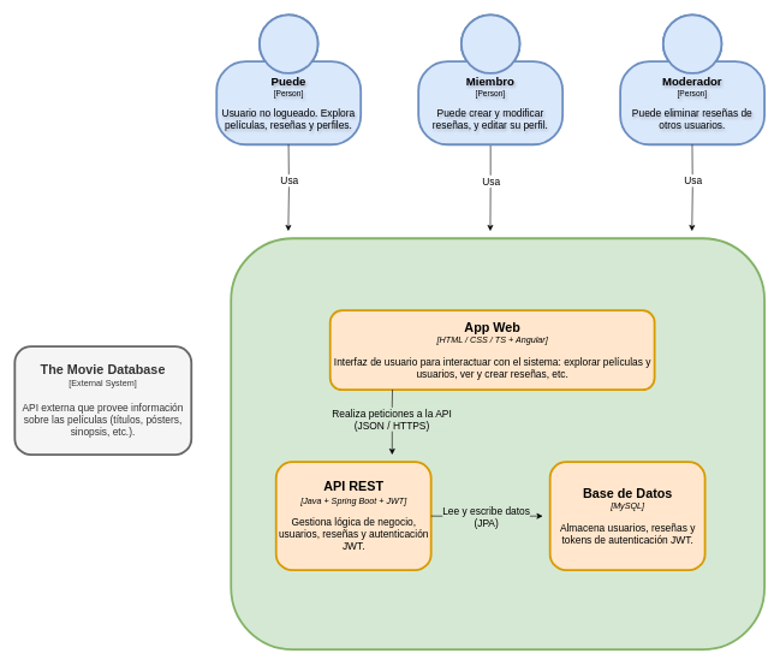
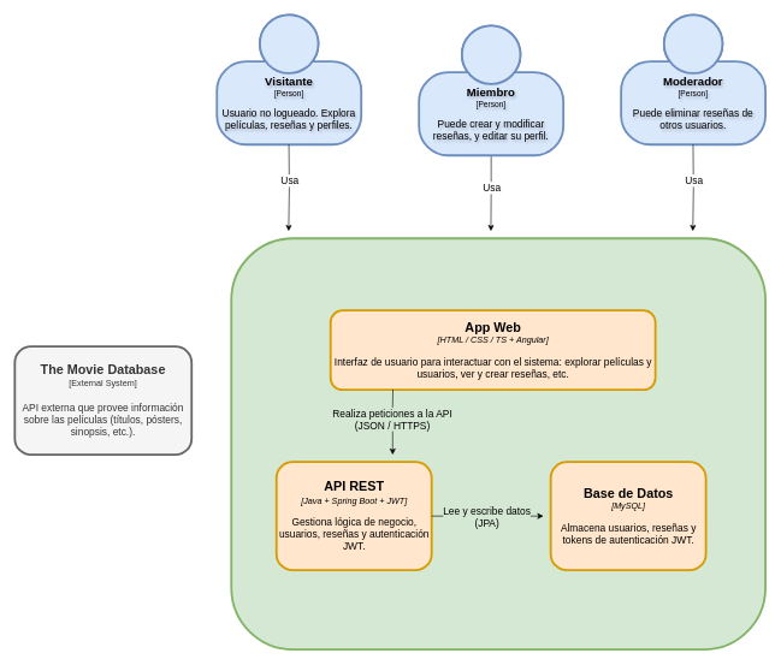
  <mxCell id="0" />
  <mxCell id="1" parent="0" />
- <mxCell id="2" value="&lt;font style=&quot;font-size: 16px&quot;&gt;&lt;b&gt;Puede&lt;/b&gt;&lt;/font&gt;&lt;div&gt;[Person]&lt;/div&gt;&lt;br&gt;&lt;div&gt;&lt;font style=&quot;font-size: 14px&quot;&gt;&lt;font&gt;Usuario no logueado. Explora películas, reseñas y perfiles.&lt;/font&gt;&lt;/font&gt;&lt;/div&gt;" style="html=1;fontSize=11;dashed=0;fillColor=#dae8fc;strokeColor=#6c8ebf;shape=mxgraph.c4.person2;align=center;metaEdit=1;points=[[0.5,0,0],[1,0.5,0],[1,0.75,0],[0.75,1,0],[0.5,1,0],[0.25,1,0],[0,0.75,0],[0,0.5,0]];resizable=0;shadow=0;spacingTop=0;whiteSpace=wrap;textShadow=1;strokeWidth=3;" parent="1" vertex="1"><mxGeometry x="300" y="20" width="200" height="180" as="geometry" /></mxCell>
+ <mxCell id="2" value="&lt;font style=&quot;font-size: 16px&quot;&gt;&lt;b&gt;Visitante&lt;/b&gt;&lt;/font&gt;&lt;div&gt;[Person]&lt;/div&gt;&lt;br&gt;&lt;div&gt;&lt;font style=&quot;font-size: 14px&quot;&gt;&lt;font&gt;Usuario no logueado. Explora películas, reseñas y perfiles.&lt;/font&gt;&lt;/font&gt;&lt;/div&gt;" style="html=1;fontSize=11;dashed=0;fillColor=#dae8fc;strokeColor=#6c8ebf;shape=mxgraph.c4.person2;align=center;metaEdit=1;points=[[0.5,0,0],[1,0.5,0],[1,0.75,0],[0.75,1,0],[0.5,1,0],[0.25,1,0],[0,0.75,0],[0,0.5,0]];resizable=0;shadow=0;spacingTop=0;whiteSpace=wrap;textShadow=1;strokeWidth=3;" parent="1" vertex="1"><mxGeometry x="300" y="20" width="200" height="180" as="geometry" /></mxCell>
  <mxCell id="3" style="edgeStyle=orthogonalEdgeStyle;rounded=0;orthogonalLoop=1;jettySize=auto;html=1;exitX=0.5;exitY=1;exitDx=0;exitDy=0;exitPerimeter=0;" parent="1" source="5" edge="1"><mxGeometry relative="1" as="geometry"><mxPoint x="679.615" y="320" as="targetPoint" /></mxGeometry></mxCell>
  <mxCell id="4" value="&lt;font style=&quot;font-size: 14px;&quot;&gt;Usa&lt;/font&gt;" style="edgeLabel;html=1;align=center;verticalAlign=middle;resizable=0;points=[];" parent="3" vertex="1" connectable="0"><mxGeometry x="-0.199" y="3" relative="1" as="geometry"><mxPoint x="-3" y="2" as="offset" /></mxGeometry></mxCell>
- <mxCell id="5" value="&lt;font style=&quot;font-size: 16px&quot;&gt;&lt;b&gt;Miembro&lt;/b&gt;&lt;/font&gt;&lt;div&gt;[Person]&lt;/div&gt;&lt;br&gt;&lt;div&gt;&lt;font style=&quot;font-size: 14px&quot;&gt;&lt;font&gt;Puede crear y modificar reseñas, y editar su perfil.&lt;/font&gt;&lt;/font&gt;&lt;/div&gt;" style="html=1;fontSize=11;dashed=0;fillColor=#dae8fc;strokeColor=#6c8ebf;shape=mxgraph.c4.person2;align=center;metaEdit=1;points=[[0.5,0,0],[1,0.5,0],[1,0.75,0],[0.75,1,0],[0.5,1,0],[0.25,1,0],[0,0.75,0],[0,0.5,0]];resizable=0;shadow=0;spacingTop=0;whiteSpace=wrap;textShadow=1;strokeWidth=3;" parent="1" vertex="1"><mxGeometry x="580" y="20" width="200" height="180" as="geometry" /></mxCell>
+ <mxCell id="5" value="&lt;font style=&quot;font-size: 16px&quot;&gt;&lt;b&gt;Miembro&lt;/b&gt;&lt;/font&gt;&lt;div&gt;[Person]&lt;/div&gt;&lt;br&gt;&lt;div&gt;&lt;font style=&quot;font-size: 14px&quot;&gt;&lt;font&gt;Puede crear y modificar reseñas, y editar su perfil.&lt;/font&gt;&lt;/font&gt;&lt;/div&gt;" style="html=1;fontSize=11;dashed=0;fillColor=#dae8fc;strokeColor=#6c8ebf;shape=mxgraph.c4.person2;align=center;metaEdit=1;points=[[0.5,0,0],[1,0.5,0],[1,0.75,0],[0.75,1,0],[0.5,1,0],[0.25,1,0],[0,0.75,0],[0,0.5,0]];resizable=0;shadow=0;spacingTop=0;whiteSpace=wrap;textShadow=1;strokeWidth=3;" parent="1" vertex="1"><mxGeometry x="580" y="35" width="200" height="180" as="geometry" /></mxCell>
  <mxCell id="6" value="&lt;font style=&quot;font-size:16px&quot;&gt;&lt;b&gt;Moderador&lt;/b&gt;&lt;/font&gt;&lt;div&gt;[Person]&lt;/div&gt;&lt;br&gt;&lt;div&gt;&lt;font style=&quot;font-size: 14px&quot;&gt;&lt;font&gt;Puede eliminar reseñas de otros usuarios.&lt;/font&gt;&lt;/font&gt;&lt;/div&gt;" style="html=1;fontSize=11;dashed=0;fillColor=#dae8fc;strokeColor=#6c8ebf;shape=mxgraph.c4.person2;align=center;metaEdit=1;points=[[0.5,0,0],[1,0.5,0],[1,0.75,0],[0.75,1,0],[0.5,1,0],[0.25,1,0],[0,0.75,0],[0,0.5,0]];resizable=0;shadow=0;spacingTop=0;whiteSpace=wrap;textShadow=1;strokeWidth=3;" parent="1" vertex="1"><mxGeometry x="860" y="20" width="200" height="180" as="geometry" /></mxCell>
  <mxCell id="7" value="" style="rounded=1;whiteSpace=wrap;html=1;fillColor=#d5e8d4;strokeColor=#82b366;strokeWidth=3;shadow=0;" parent="1" vertex="1"><mxGeometry x="320" y="330" width="740" height="570" as="geometry" /></mxCell>
  <mxCell id="8" value="&lt;div&gt;&lt;font style=&quot;font-size: 18px;&quot;&gt;&lt;b&gt;The Movie Database&lt;/b&gt;&lt;/font&gt;&lt;/div&gt;&lt;div&gt;&lt;font style=&quot;font-size: 12px;&quot;&gt;[External System]&lt;/font&gt;&lt;/div&gt;&lt;div&gt;&lt;font style=&quot;font-size: 15px;&quot;&gt;&lt;br&gt;&lt;/font&gt;&lt;/div&gt;&lt;div&gt;&lt;span style=&quot;font-size: 14px;&quot;&gt;API externa que provee información sobre las películas (títulos, pósters, sinopsis, etc.).&lt;/span&gt;&lt;/div&gt;" style="rounded=1;whiteSpace=wrap;html=1;fillColor=#f5f5f5;strokeColor=#666666;strokeWidth=3;fontColor=#333333;" parent="1" vertex="1"><mxGeometry x="20" y="480" width="245" height="150" as="geometry" /></mxCell>
  <mxCell id="9" style="edgeStyle=orthogonalEdgeStyle;rounded=0;orthogonalLoop=1;jettySize=auto;html=1;exitX=0.5;exitY=1;exitDx=0;exitDy=0;exitPerimeter=0;" parent="1" edge="1"><mxGeometry relative="1" as="geometry"><mxPoint x="399.37" y="320" as="targetPoint" /><mxPoint x="399.755" y="200" as="sourcePoint" /></mxGeometry></mxCell>
  <mxCell id="10" value="&lt;font style=&quot;font-size: 14px;&quot;&gt;Usa&lt;/font&gt;" style="edgeLabel;html=1;align=center;verticalAlign=middle;resizable=0;points=[];" parent="9" vertex="1" connectable="0"><mxGeometry x="-0.199" y="3" relative="1" as="geometry"><mxPoint x="-3" y="2" as="offset" /></mxGeometry></mxCell>
  <mxCell id="11" style="edgeStyle=orthogonalEdgeStyle;rounded=0;orthogonalLoop=1;jettySize=auto;html=1;exitX=0.5;exitY=1;exitDx=0;exitDy=0;exitPerimeter=0;" parent="1" edge="1"><mxGeometry relative="1" as="geometry"><mxPoint x="959.38" y="320" as="targetPoint" /><mxPoint x="959.765" y="200" as="sourcePoint" /></mxGeometry></mxCell>
  <mxCell id="12" value="&lt;font style=&quot;font-size: 14px;&quot;&gt;Usa&lt;/font&gt;" style="edgeLabel;html=1;align=center;verticalAlign=middle;resizable=0;points=[];" parent="11" vertex="1" connectable="0"><mxGeometry x="-0.199" y="3" relative="1" as="geometry"><mxPoint x="-3" y="2" as="offset" /></mxGeometry></mxCell>
  <mxCell id="13" value="&lt;span style=&quot;font-size: 18px;&quot;&gt;&lt;b&gt;App Web&lt;/b&gt;&lt;/span&gt;&lt;div&gt;&lt;div&gt;&lt;div style=&quot;&quot;&gt;&lt;font&gt;&lt;i&gt;[HTML / CSS / TS + Angular]&lt;/i&gt;&lt;/font&gt;&lt;/div&gt;&lt;/div&gt;&lt;div style=&quot;color: rgb(18, 18, 18);&quot;&gt;&lt;br&gt;&lt;/div&gt;&lt;div&gt;&lt;span style=&quot;font-size: 14px;&quot;&gt;Interfaz de usuario para interactuar con el sistema: explorar películas y usuarios, ver y crear reseñas, etc.&lt;/span&gt;&lt;/div&gt;&lt;/div&gt;" style="rounded=1;whiteSpace=wrap;html=1;fillColor=#ffe6cc;strokeColor=#d79b00;strokeWidth=3;" parent="1" vertex="1"><mxGeometry x="457.5" y="430" width="450" height="110" as="geometry" /></mxCell>
  <mxCell id="14" value="&lt;span style=&quot;font-size: 18px;&quot;&gt;&lt;b&gt;API REST&lt;/b&gt;&lt;/span&gt;&lt;div&gt;&lt;div&gt;&lt;div style=&quot;&quot;&gt;&lt;font&gt;&lt;i&gt;[Java + Spring Boot + JWT]&lt;/i&gt;&lt;/font&gt;&lt;/div&gt;&lt;/div&gt;&lt;div style=&quot;color: rgb(18, 18, 18);&quot;&gt;&lt;br&gt;&lt;/div&gt;&lt;div&gt;&lt;span style=&quot;font-size: 14px;&quot;&gt;Gestiona lógica de negocio, usuarios, reseñas y autenticación JWT.&lt;/span&gt;&lt;/div&gt;&lt;/div&gt;" style="rounded=1;whiteSpace=wrap;html=1;fillColor=#ffe6cc;strokeColor=#d79b00;strokeWidth=3;" parent="1" vertex="1"><mxGeometry x="382.5" y="640" width="215" height="150" as="geometry" /></mxCell>
  <mxCell id="15" value="&lt;span style=&quot;font-size: 18px;&quot;&gt;&lt;b&gt;Base de Datos&lt;/b&gt;&lt;/span&gt;&lt;div&gt;&lt;div&gt;&lt;div style=&quot;&quot;&gt;&lt;font&gt;&lt;i&gt;[MySQL]&lt;/i&gt;&lt;/font&gt;&lt;/div&gt;&lt;/div&gt;&lt;div style=&quot;color: rgb(18, 18, 18);&quot;&gt;&lt;br&gt;&lt;/div&gt;&lt;div&gt;&lt;span style=&quot;font-size: 14px;&quot;&gt;Almacena usuarios, reseñas y tokens de autenticación JWT.&lt;/span&gt;&lt;/div&gt;&lt;/div&gt;" style="rounded=1;whiteSpace=wrap;html=1;fillColor=#ffe6cc;strokeColor=#d79b00;strokeWidth=3;" parent="1" vertex="1"><mxGeometry x="762.5" y="640" width="215" height="150" as="geometry" /></mxCell>
  <mxCell id="16" style="edgeStyle=orthogonalEdgeStyle;rounded=0;orthogonalLoop=1;jettySize=auto;html=1;entryX=0.192;entryY=0.997;entryDx=0;entryDy=0;entryPerimeter=0;startArrow=classic;startFill=1;endArrow=none;endFill=0;fontColor=#FFFFFF;strokeColor=#000000;" parent="1" target="13" edge="1"><mxGeometry relative="1" as="geometry"><mxPoint x="543.5" y="630" as="sourcePoint" /><Array as="points"><mxPoint x="543.5" y="560" /><mxPoint x="543.5" y="560" /></Array></mxGeometry></mxCell>
  <mxCell id="17" value="&lt;font style=&quot;font-size: 14px;&quot;&gt;Realiza peticiones a la API&lt;/font&gt;&lt;div&gt;&lt;font style=&quot;font-size: 14px;&quot;&gt;(JSON / HTTPS)&lt;/font&gt;&lt;/div&gt;" style="edgeLabel;html=1;align=center;verticalAlign=middle;resizable=0;points=[];labelBackgroundColor=#D5E8D4;fontColor=#000000;" parent="16" vertex="1" connectable="0"><mxGeometry x="0.108" y="1" relative="1" as="geometry"><mxPoint as="offset" /></mxGeometry></mxCell>
  <mxCell id="18" style="edgeStyle=orthogonalEdgeStyle;rounded=0;orthogonalLoop=1;jettySize=auto;html=1;startArrow=classic;startFill=1;endArrow=none;endFill=0;entryX=1;entryY=0.5;entryDx=0;entryDy=0;fontColor=#FFFFFF;strokeColor=#000000;" parent="1" target="14" edge="1"><mxGeometry relative="1" as="geometry"><mxPoint x="752.5" y="715" as="sourcePoint" /><mxPoint x="597.5" y="710" as="targetPoint" /><Array as="points" /></mxGeometry></mxCell>
  <mxCell id="19" value="&lt;font style=&quot;font-size: 14px;&quot;&gt;Lee y escribe datos&lt;/font&gt;&lt;div&gt;&lt;font style=&quot;font-size: 14px;&quot;&gt;(JPA)&lt;/font&gt;&lt;/div&gt;" style="edgeLabel;html=1;align=center;verticalAlign=middle;resizable=0;points=[];labelBackgroundColor=#D5E8D4;fontColor=#000000;" parent="18" vertex="1" connectable="0"><mxGeometry x="0.108" y="1" relative="1" as="geometry"><mxPoint x="6" as="offset" /></mxGeometry></mxCell>
